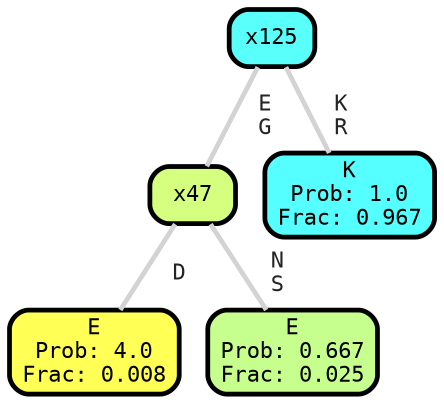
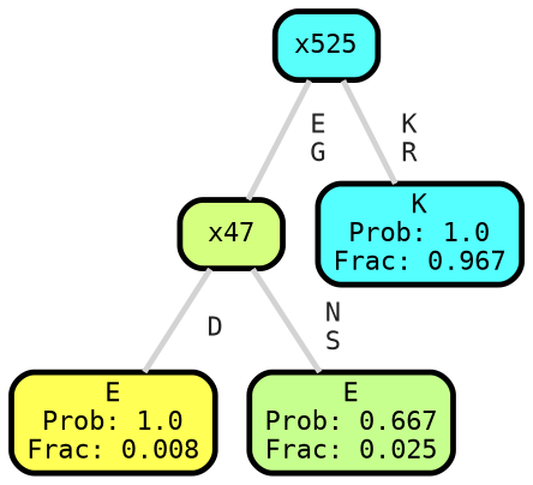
  graph {
    ranksep="0 equally"
    splines=straight
    fontname="DejaVu Sans Mono"
    node [color=black fontcolor=black fontname="DejaVu Sans Mono" penwidth=3 shape=box style="filled, rounded"]
    edge [color=lightgray fontcolor=grey14 fontname="DejaVu Sans Mono" fontweight=bold penwidth=3]
-   n1 [fillcolor="#ffff55" label="E\nProb: 4.0\nFrac: 0.008"]
+   n1 [fillcolor="#ffff55" label="E\nProb: 1.0\nFrac: 0.008"]
    n2 [fillcolor="#d4ff7f" label=x47]
    n3 [fillcolor="#c6ff8d" label="E\nProb: 0.667\nFrac: 0.025"]
-   n4 [fillcolor="#59fffa" label=x125]
+   n4 [fillcolor="#59fffa" label=x525]
    n5 [fillcolor="#55ffff" label="K\nProb: 1.0\nFrac: 0.967"]
    subgraph sub_1 {
      rank=same
    }
    n2 -- n1 [label=" D"]
    n2 -- n3 [label=" N\n S"]
    n4 -- n2 [label=" E\n G"]
    n4 -- n5 [label=" K\n R"]
  }
